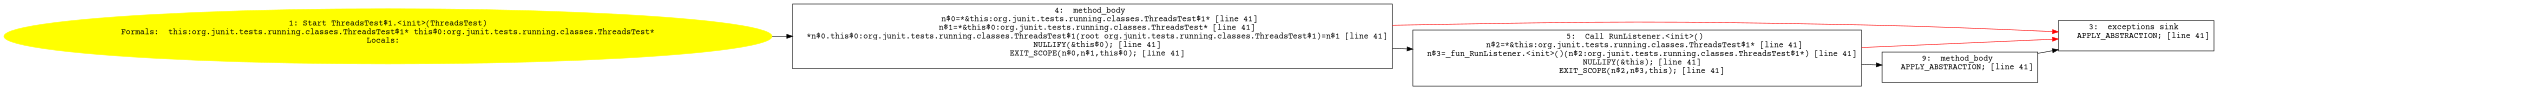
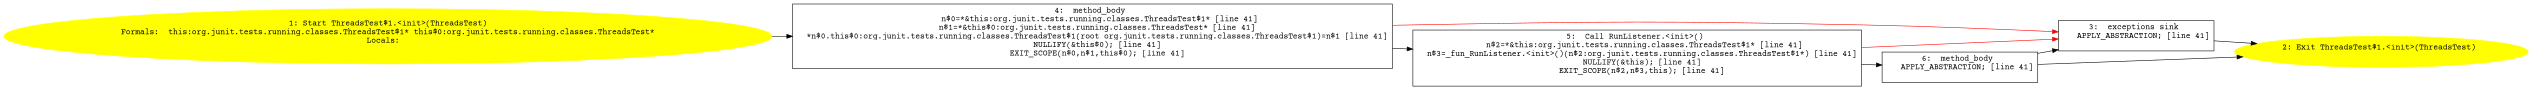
  digraph {
    fontname="Courier Prime"
    rankdir=LR
    node [fontname="Courier Prime" shape=box]
    edge [fontname="Courier Prime"]
    n1 [color=yellow label="1: Start ThreadsTest$1.<init>(ThreadsTest)\nFormals:  this:org.junit.tests.running.classes.ThreadsTest$1* this$0:org.junit.tests.running.classes.ThreadsTest*\nLocals:  \n  " style=filled shape=""]
    n2 [label="4:  method_body \n   n$0=*&this:org.junit.tests.running.classes.ThreadsTest$1* [line 41]\n  n$1=*&this$0:org.junit.tests.running.classes.ThreadsTest* [line 41]\n  *n$0.this$0:org.junit.tests.running.classes.ThreadsTest$1(root org.junit.tests.running.classes.ThreadsTest$1)=n$1 [line 41]\n  NULLIFY(&this$0); [line 41]\n  EXIT_SCOPE(n$0,n$1,this$0); [line 41]\n "]
    n3 [label="3:  exceptions sink \n   APPLY_ABSTRACTION; [line 41]\n "]
    n4 [label="5:  Call RunListener.<init>() \n   n$2=*&this:org.junit.tests.running.classes.ThreadsTest$1* [line 41]\n  n$3=_fun_RunListener.<init>()(n$2:org.junit.tests.running.classes.ThreadsTest$1*) [line 41]\n  NULLIFY(&this); [line 41]\n  EXIT_SCOPE(n$2,n$3,this); [line 41]\n "]
-   n6 [label="9:  method_body \n   APPLY_ABSTRACTION; [line 41]\n "]
+   n5 [color=yellow label="2: Exit ThreadsTest$1.<init>(ThreadsTest) \n  " style=filled shape=""]
+   n6 [label="6:  method_body \n   APPLY_ABSTRACTION; [line 41]\n "]
    n1 -> n2
    n2 -> n3 [color=red]
    n2 -> n4
+   n3 -> n5
    n4 -> n3 [color=red]
    n4 -> n6
    n6 -> n3 [color=black]
+   n6 -> n5
  }
